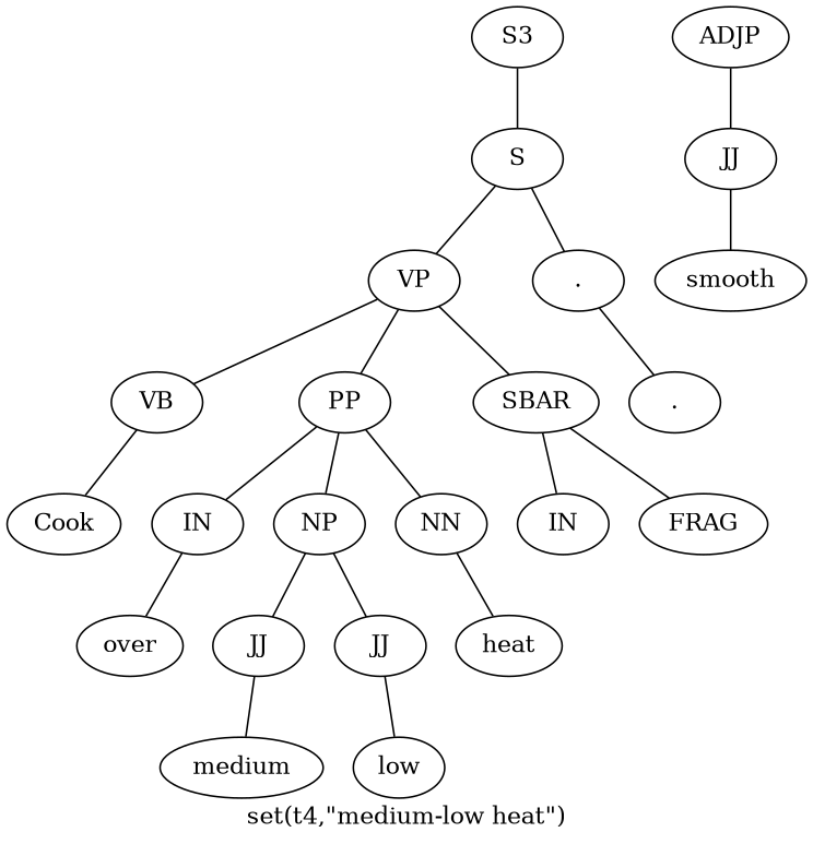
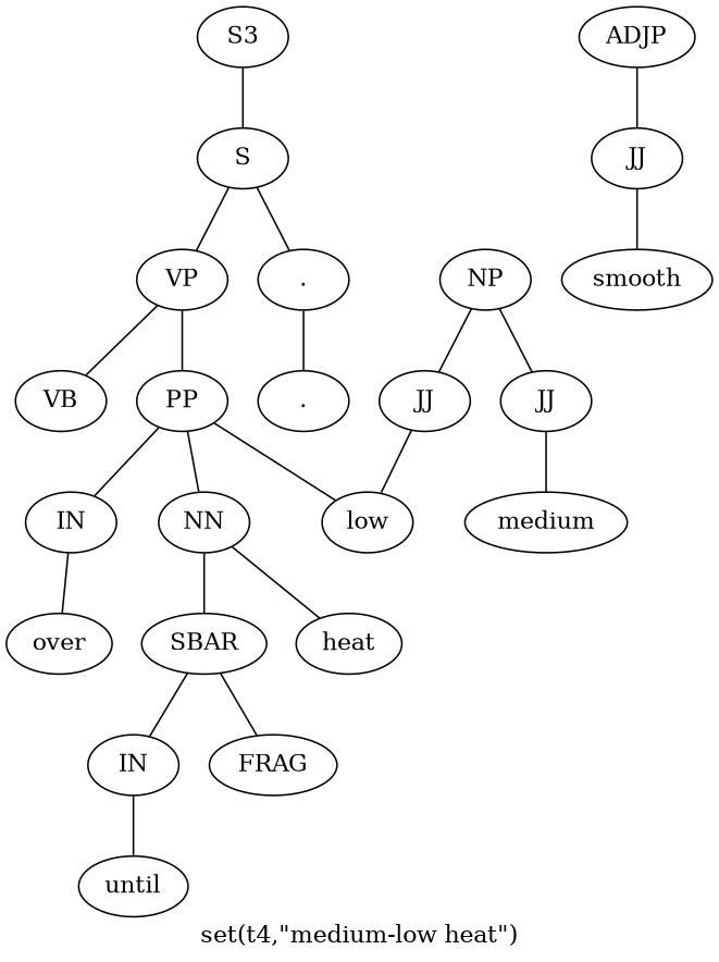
  graph {
    label="set(t4,\"medium-low heat\")"
    n1 [label=S3]
    n2 [label=S]
    n3 [label=VP]
    n4 [label="."]
    n5 [label=VB]
    n6 [label=PP]
    n7 [label=SBAR]
    n8 [label="."]
-   n9 [label=Cook]
    n10 [label=IN]
    n11 [label=NP]
    n12 [label=NN]
    n13 [label=IN]
    n14 [label=FRAG]
    n15 [label=over]
    n16 [label=JJ]
    n17 [label=JJ]
    n18 [label=medium]
    n19 [label=low]
    n20 [label=heat]
+   n21 [label=until]
    n22 [label=ADJP]
    n23 [label=JJ]
    n24 [label=smooth]
    n1 -- n2
    n2 -- n3
    n2 -- n4
    n3 -- n5
    n3 -- n6
-   n3 -- n7
+   n12 -- n7
    n4 -- n8
-   n5 -- n9
    n6 -- n10
-   n6 -- n11
+   n6 -- n19
    n6 -- n12
    n7 -- n13
    n7 -- n14
    n10 -- n15
    n11 -- n16
    n11 -- n17
    n12 -- n20
+   n13 -- n21
    n16 -- n18
    n17 -- n19
    n22 -- n23
    n23 -- n24
  }
